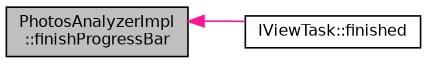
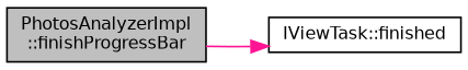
  digraph {
    rankdir=LR
    node [color=black fontname=Helvetica fontsize=10 shape=record style=filled]
    n1 [fillcolor=grey75 fontcolor=black height=0.2 label="PhotosAnalyzerImpl\l::finishProgressBar" width=0.4]
    n2 [fillcolor=white height=0.2 label="IViewTask::finished" width=0.4]
-   n2 -> n1 [color=deeppink fontname=Helvetica fontsize=10 labelfontname=Helvetica labelfontsize=10 style=solid]
+   n1 -> n2 [color=deeppink fontname=Helvetica fontsize=10 labelfontname=Helvetica labelfontsize=10 style=solid]
  }
